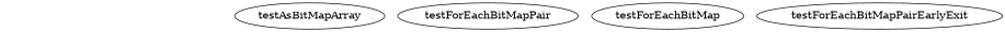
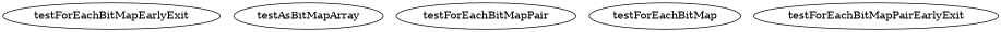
  digraph {
+   testForEachBitMapEarlyExit
    testAsBitMapArray
    testForEachBitMapPair
    testForEachBitMap
    testForEachBitMapPairEarlyExit
  }
